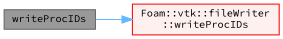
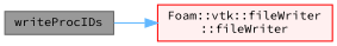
  digraph {
    rankdir=LR
    fontname="Source Code Pro"
    node [fontname="Source Code Pro" fontsize=10 shape=box style=filled]
    n1 [color=gray40 fillcolor=grey60 fontcolor=black height=0.2 label=writeProcIDs width=0.4]
-   n2 [color=red fillcolor="#FFF0F0" height=0.2 label="Foam::vtk::fileWriter\l::writeProcIDs" width=0.4]
+   n2 [color=red fillcolor="#FFF0F0" height=0.2 label="Foam::vtk::fileWriter\l::fileWriter" width=0.4]
    n1 -> n2 [color=steelblue1 fontname="Source Code Pro" fontsize=10 labelfontname=Helvetica labelfontsize=10 style=solid]
  }
